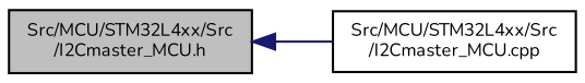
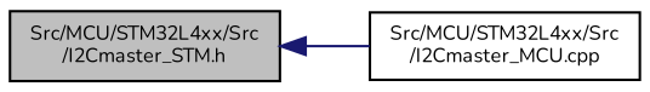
  digraph {
    rankdir=LR
    fontname=Nunito
    node [color=black fontname=Nunito fontsize=8 shape=record style=filled]
-   n1 [fillcolor=grey75 fontcolor=black height=0.2 label="Src/MCU/STM32L4xx/Src\l/I2Cmaster_MCU.h" width=0.4]
+   n1 [fillcolor=grey75 fontcolor=black height=0.2 label="Src/MCU/STM32L4xx/Src\l/I2Cmaster_STM.h" width=0.4]
    n2 [fillcolor=white height=0.2 label="Src/MCU/STM32L4xx/Src\l/I2Cmaster_MCU.cpp" width=0.4]
    n1 -> n2 [color=midnightblue dir=back fontname=Nunito fontsize=8 labelfontname=Sans labelfontsize=8 style=solid]
  }
